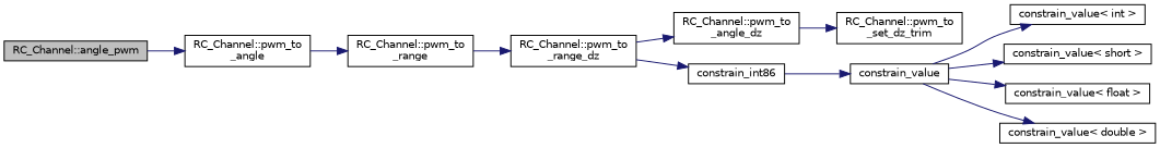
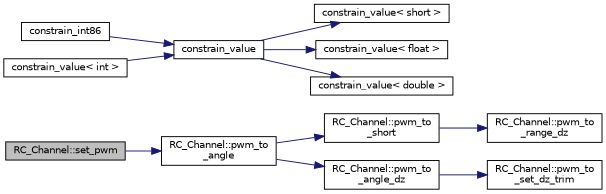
  digraph {
    rankdir=LR
    node [color=black fillcolor=white fontname=Helvetica fontsize=10 shape=record style=filled]
    edge [color=midnightblue fontname=Helvetica fontsize=10 labelfontname=Helvetica labelfontsize=10 style=solid]
-   n1 [fillcolor=grey75 fontcolor=black height=0.2 label="RC_Channel::angle_pwm" width=0.4]
+   n1 [fillcolor=grey75 fontcolor=black height=0.2 label="RC_Channel::set_pwm" width=0.4]
    n2 [height=0.2 label="RC_Channel::pwm_to\l_angle" width=0.4]
-   n3 [height=0.2 label="RC_Channel::pwm_to\l_range" width=0.4]
+   n3 [height=0.2 label="RC_Channel::pwm_to\l_short" width=0.4]
    n4 [height=0.2 label="RC_Channel::pwm_to\l_range_dz" width=0.4]
    n5 [height=0.2 label="RC_Channel::pwm_to\l_angle_dz" width=0.4]
    n6 [height=0.2 label=constrain_int86 width=0.4]
    n7 [height=0.2 label=constrain_value width=0.4]
    n8 [height=0.2 label="constrain_value\< int \>" width=0.4]
    n9 [height=0.2 label="constrain_value\< short \>" width=0.4]
    n10 [height=0.2 label="constrain_value\< float \>" width=0.4]
    n11 [height=0.2 label="constrain_value\< double \>" width=0.4]
    n12 [height=0.2 label="RC_Channel::pwm_to\l_set_dz_trim" width=0.4]
    n1 -> n2
    n2 -> n3
-   n4 -> n5
+   n2 -> n5
    n3 -> n4
-   n4 -> n6
    n5 -> n12
    n6 -> n7
-   n7 -> n8
+   n8 -> n7
    n7 -> n9
    n7 -> n10
    n7 -> n11
  }
